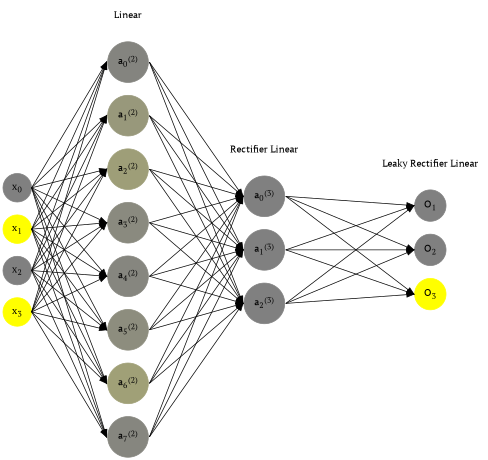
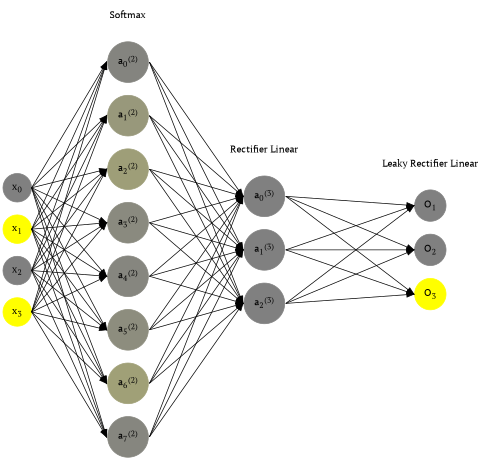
  digraph {
    rankdir=LR
    ranksep=1.4
    splines=false
    fontname="PT Serif"
    node [color="0.1667, 0.0, 0.5" fillcolor="0.1667, 0.0, 0.5" shape=circle style=filled fontname="PT Serif"]
    edge [headport=w style=solid tailport=e fontname="PT Serif"]
    n1 [label=<x<sub>0</sub>>]
    n2 [color="0.1667, 1.0, 1.0" fillcolor="0.1667, 1.0, 1.0" label=<x<sub>1</sub>>]
    n3 [label=<x<sub>2</sub>>]
    n4 [color="0.1667, 1.0, 1.0" fillcolor="0.1667, 1.0, 1.0" label=<x<sub>3</sub>>]
    n5 [color="0.1667, 0.031379, 0.515689" fillcolor="0.1667, 0.031379, 0.515689" label=<a<sub>0</sub><sup>(2)</sup>>]
    n6 [color="0.1667, 0.189441, 0.594720" fillcolor="0.1667, 0.189441, 0.594720" label=<a<sub>1</sub><sup>(2)</sup>>]
    n7 [color="0.1667, 0.236904, 0.618452" fillcolor="0.1667, 0.236904, 0.618452" label=<a<sub>2</sub><sup>(2)</sup>>]
    n8 [color="0.1667, 0.079856, 0.539928" fillcolor="0.1667, 0.079856, 0.539928" label=<a<sub>3</sub><sup>(2)</sup>>]
    n9 [color="0.1667, 0.048666, 0.524333" fillcolor="0.1667, 0.048666, 0.524333" label=<a<sub>4</sub><sup>(2)</sup>>]
    n10 [color="0.1667, 0.107198, 0.553599" fillcolor="0.1667, 0.107198, 0.553599" label=<a<sub>5</sub><sup>(2)</sup>>]
    n11 [color="0.1667, 0.256509, 0.628254" fillcolor="0.1667, 0.256509, 0.628254" label=<a<sub>6</sub><sup>(2)</sup>>]
    n12 [color="0.1667, 0.050047, 0.525024" fillcolor="0.1667, 0.050047, 0.525024" label=<a<sub>7</sub><sup>(2)</sup>>]
    n13 [color="0.1667, 0.000000, 0.500000" fillcolor="0.1667, 0.000000, 0.500000" label=<a<sub>0</sub><sup>(3)</sup>>]
    n14 [color="0.1667, 0.000000, 0.500000" fillcolor="0.1667, 0.000000, 0.500000" label=<a<sub>1</sub><sup>(3)</sup>>]
    n15 [color="0.1667, 0.000000, 0.500000" fillcolor="0.1667, 0.000000, 0.500000" label=<a<sub>2</sub><sup>(3)</sup>>]
    n16 [label=<O<sub>1</sub>>]
    n17 [label=<O<sub>2</sub>>]
    n18 [color="0.1667, 1.0, 1.0" fillcolor="0.1667, 1.0, 1.0" label=<O<sub>3</sub>>]
-   n19 [label=Linear shape=plaintext color="" fillcolor="" style=""]
+   n19 [label=Softmax shape=plaintext color="" fillcolor="" style=""]
    n20 [label="Rectifier Linear" shape=plaintext color="" fillcolor="" style=""]
    n21 [label="Leaky Rectifier Linear" shape=plaintext color="" fillcolor="" style=""]
    subgraph sub_1 {
      n1
    }
    subgraph sub_2 {
      n2
    }
    subgraph sub_3 {
      n3
    }
    subgraph sub_4 {
      n4
    }
    subgraph sub_5 {
      n5
    }
    subgraph sub_6 {
      n6
    }
    subgraph sub_7 {
      n7
    }
    subgraph sub_8 {
      n8
    }
    subgraph sub_9 {
      n9
    }
    subgraph sub_10 {
      n10
    }
    subgraph sub_11 {
      n11
    }
    subgraph sub_12 {
      n12
    }
    subgraph sub_13 {
      n13
    }
    subgraph sub_14 {
      n14
    }
    subgraph sub_15 {
      n15
    }
    subgraph sub_16 {
      n16
    }
    subgraph sub_17 {
      n17
    }
    subgraph sub_18 {
      n18
    }
    subgraph sub_19 {
      rank=same
      n1
      n2
      n3
      n4
    }
    subgraph sub_20 {
      rank=same
      n5
      n6
      n7
      n8
      n9
      n10
      n11
      n12
    }
    subgraph sub_21 {
      rank=same
      n13
      n14
      n15
    }
    subgraph sub_22 {
      rank=same
      n16
      n17
      n18
    }
    subgraph sub_23 {
      rank=same
      n5
      n19
    }
    subgraph sub_24 {
      rank=same
      n13
      n20
    }
    subgraph sub_25 {
      rank=same
      n16
      n21
    }
    n1 -> n2 [style=invis]
    n1 -> n5
    n1 -> n6
    n1 -> n7
    n1 -> n8
    n1 -> n9
    n1 -> n10
    n1 -> n11
    n1 -> n12
    n2 -> n3 [style=invis]
    n2 -> n5
    n2 -> n6
    n2 -> n7
    n2 -> n8
    n2 -> n9
    n2 -> n10
    n2 -> n11
    n2 -> n12
    n3 -> n4 [style=invis]
    n3 -> n5
    n3 -> n6
    n3 -> n7
    n3 -> n8
    n3 -> n9
    n3 -> n10
    n3 -> n11
    n3 -> n12
    n4 -> n5
    n4 -> n6
    n4 -> n7
    n4 -> n8
    n4 -> n9
    n4 -> n10
    n4 -> n11
    n4 -> n12
    n5 -> n6 [style=invis]
    n5 -> n13
    n5 -> n14
    n5 -> n15
    n6 -> n7 [style=invis]
    n6 -> n13
    n6 -> n14
    n6 -> n15
    n7 -> n8 [style=invis]
    n7 -> n13
    n7 -> n14
    n7 -> n15
    n8 -> n9 [style=invis]
    n8 -> n13
    n8 -> n14
    n8 -> n15
    n9 -> n10 [style=invis]
    n9 -> n13
    n9 -> n14
    n9 -> n15
    n10 -> n11 [style=invis]
    n10 -> n13
    n10 -> n14
    n10 -> n15
    n11 -> n12 [style=invis]
    n11 -> n13
    n11 -> n14
    n11 -> n15
    n12 -> n13
    n12 -> n14
    n12 -> n15
    n13 -> n14 [style=invis]
    n13 -> n16
    n13 -> n17
    n13 -> n18
    n14 -> n15 [style=invis]
    n14 -> n16
    n14 -> n17
    n14 -> n18
    n15 -> n16
    n15 -> n17
    n15 -> n18
    n16 -> n17 [style=invis]
    n17 -> n18 [style=invis]
    n19 -> n5 [style=invis]
    n20 -> n13 [style=invis]
    n21 -> n16 [style=invis]
  }
